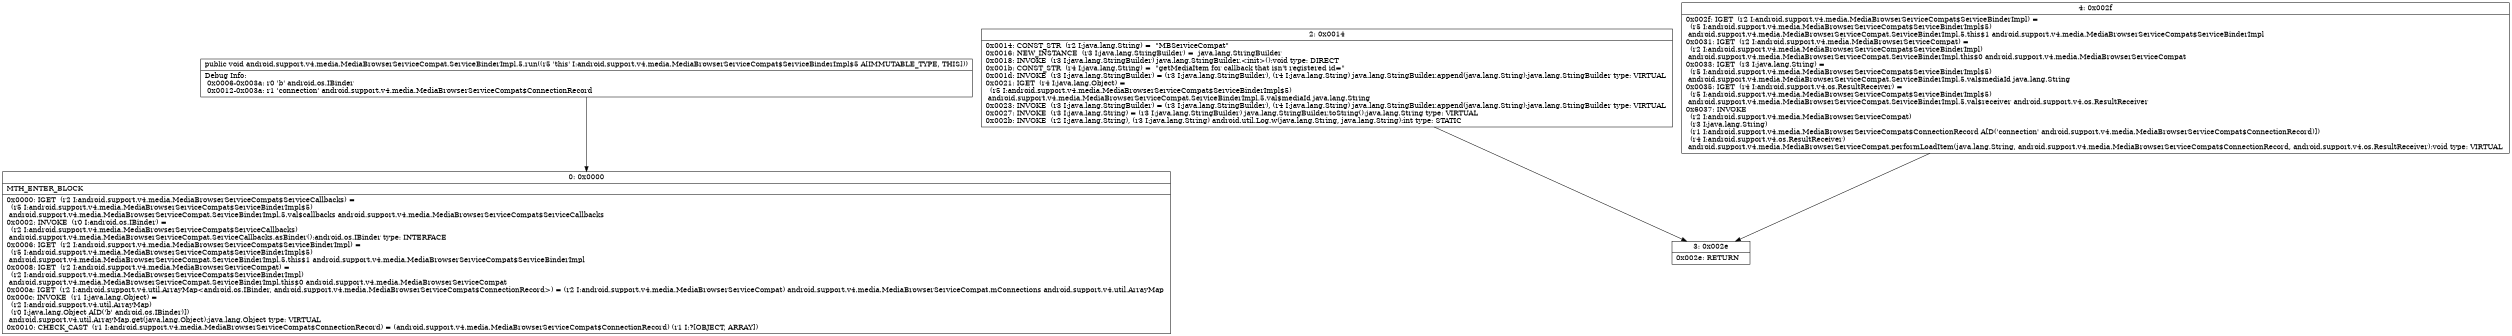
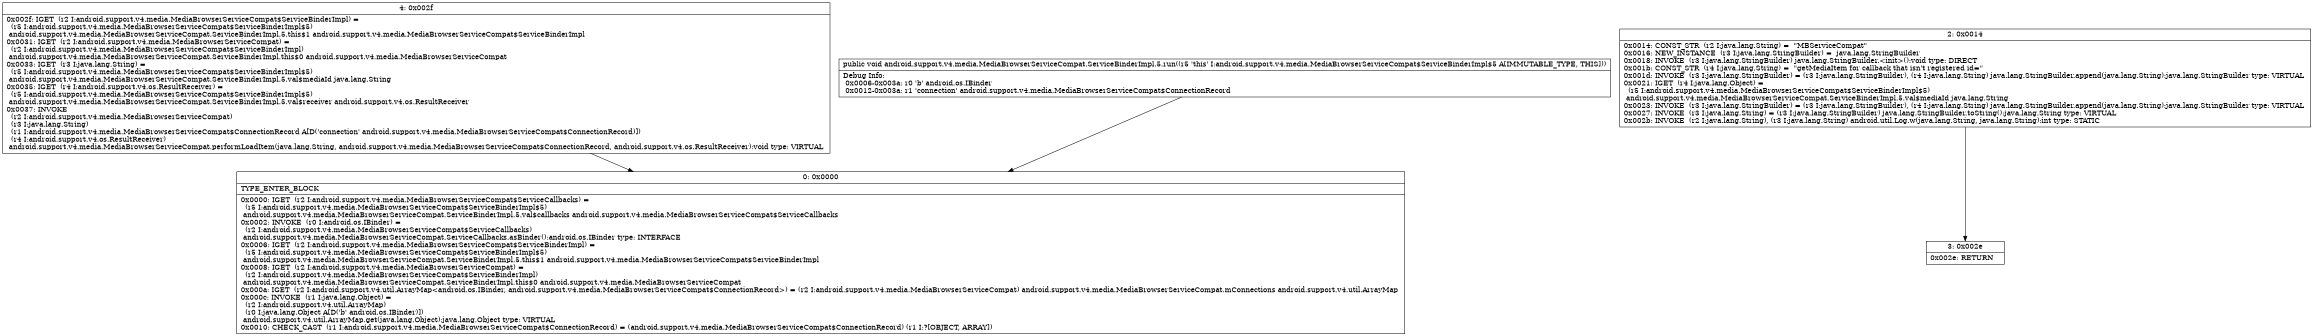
  digraph {
    node [shape=record]
-   n1 [label="{0\:\ 0x0000|MTH_ENTER_BLOCK\l|0x0000: IGET  (r2 I:android.support.v4.media.MediaBrowserServiceCompat$ServiceCallbacks) = \l  (r5 I:android.support.v4.media.MediaBrowserServiceCompat$ServiceBinderImpl$5)\l android.support.v4.media.MediaBrowserServiceCompat.ServiceBinderImpl.5.val$callbacks android.support.v4.media.MediaBrowserServiceCompat$ServiceCallbacks \l0x0002: INVOKE  (r0 I:android.os.IBinder) = \l  (r2 I:android.support.v4.media.MediaBrowserServiceCompat$ServiceCallbacks)\l android.support.v4.media.MediaBrowserServiceCompat.ServiceCallbacks.asBinder():android.os.IBinder type: INTERFACE \l0x0006: IGET  (r2 I:android.support.v4.media.MediaBrowserServiceCompat$ServiceBinderImpl) = \l  (r5 I:android.support.v4.media.MediaBrowserServiceCompat$ServiceBinderImpl$5)\l android.support.v4.media.MediaBrowserServiceCompat.ServiceBinderImpl.5.this$1 android.support.v4.media.MediaBrowserServiceCompat$ServiceBinderImpl \l0x0008: IGET  (r2 I:android.support.v4.media.MediaBrowserServiceCompat) = \l  (r2 I:android.support.v4.media.MediaBrowserServiceCompat$ServiceBinderImpl)\l android.support.v4.media.MediaBrowserServiceCompat.ServiceBinderImpl.this$0 android.support.v4.media.MediaBrowserServiceCompat \l0x000a: IGET  (r2 I:android.support.v4.util.ArrayMap\<android.os.IBinder, android.support.v4.media.MediaBrowserServiceCompat$ConnectionRecord\>) = (r2 I:android.support.v4.media.MediaBrowserServiceCompat) android.support.v4.media.MediaBrowserServiceCompat.mConnections android.support.v4.util.ArrayMap \l0x000c: INVOKE  (r1 I:java.lang.Object) = \l  (r2 I:android.support.v4.util.ArrayMap)\l  (r0 I:java.lang.Object A[D('b' android.os.IBinder)])\l android.support.v4.util.ArrayMap.get(java.lang.Object):java.lang.Object type: VIRTUAL \l0x0010: CHECK_CAST  (r1 I:android.support.v4.media.MediaBrowserServiceCompat$ConnectionRecord) = (android.support.v4.media.MediaBrowserServiceCompat$ConnectionRecord) (r1 I:?[OBJECT, ARRAY]) \l}"]
+   n1 [label="{0\:\ 0x0000|TYPE_ENTER_BLOCK\l|0x0000: IGET  (r2 I:android.support.v4.media.MediaBrowserServiceCompat$ServiceCallbacks) = \l  (r5 I:android.support.v4.media.MediaBrowserServiceCompat$ServiceBinderImpl$5)\l android.support.v4.media.MediaBrowserServiceCompat.ServiceBinderImpl.5.val$callbacks android.support.v4.media.MediaBrowserServiceCompat$ServiceCallbacks \l0x0002: INVOKE  (r0 I:android.os.IBinder) = \l  (r2 I:android.support.v4.media.MediaBrowserServiceCompat$ServiceCallbacks)\l android.support.v4.media.MediaBrowserServiceCompat.ServiceCallbacks.asBinder():android.os.IBinder type: INTERFACE \l0x0006: IGET  (r2 I:android.support.v4.media.MediaBrowserServiceCompat$ServiceBinderImpl) = \l  (r5 I:android.support.v4.media.MediaBrowserServiceCompat$ServiceBinderImpl$5)\l android.support.v4.media.MediaBrowserServiceCompat.ServiceBinderImpl.5.this$1 android.support.v4.media.MediaBrowserServiceCompat$ServiceBinderImpl \l0x0008: IGET  (r2 I:android.support.v4.media.MediaBrowserServiceCompat) = \l  (r2 I:android.support.v4.media.MediaBrowserServiceCompat$ServiceBinderImpl)\l android.support.v4.media.MediaBrowserServiceCompat.ServiceBinderImpl.this$0 android.support.v4.media.MediaBrowserServiceCompat \l0x000a: IGET  (r2 I:android.support.v4.util.ArrayMap\<android.os.IBinder, android.support.v4.media.MediaBrowserServiceCompat$ConnectionRecord\>) = (r2 I:android.support.v4.media.MediaBrowserServiceCompat) android.support.v4.media.MediaBrowserServiceCompat.mConnections android.support.v4.util.ArrayMap \l0x000c: INVOKE  (r1 I:java.lang.Object) = \l  (r2 I:android.support.v4.util.ArrayMap)\l  (r0 I:java.lang.Object A[D('b' android.os.IBinder)])\l android.support.v4.util.ArrayMap.get(java.lang.Object):java.lang.Object type: VIRTUAL \l0x0010: CHECK_CAST  (r1 I:android.support.v4.media.MediaBrowserServiceCompat$ConnectionRecord) = (android.support.v4.media.MediaBrowserServiceCompat$ConnectionRecord) (r1 I:?[OBJECT, ARRAY]) \l}"]
    n2 [label="{2\:\ 0x0014|0x0014: CONST_STR  (r2 I:java.lang.String) =  \"MBServiceCompat\" \l0x0016: NEW_INSTANCE  (r3 I:java.lang.StringBuilder) =  java.lang.StringBuilder \l0x0018: INVOKE  (r3 I:java.lang.StringBuilder) java.lang.StringBuilder.\<init\>():void type: DIRECT \l0x001b: CONST_STR  (r4 I:java.lang.String) =  \"getMediaItem for callback that isn't registered id=\" \l0x001d: INVOKE  (r3 I:java.lang.StringBuilder) = (r3 I:java.lang.StringBuilder), (r4 I:java.lang.String) java.lang.StringBuilder.append(java.lang.String):java.lang.StringBuilder type: VIRTUAL \l0x0021: IGET  (r4 I:java.lang.Object) = \l  (r5 I:android.support.v4.media.MediaBrowserServiceCompat$ServiceBinderImpl$5)\l android.support.v4.media.MediaBrowserServiceCompat.ServiceBinderImpl.5.val$mediaId java.lang.String \l0x0023: INVOKE  (r3 I:java.lang.StringBuilder) = (r3 I:java.lang.StringBuilder), (r4 I:java.lang.String) java.lang.StringBuilder.append(java.lang.String):java.lang.StringBuilder type: VIRTUAL \l0x0027: INVOKE  (r3 I:java.lang.String) = (r3 I:java.lang.StringBuilder) java.lang.StringBuilder.toString():java.lang.String type: VIRTUAL \l0x002b: INVOKE  (r2 I:java.lang.String), (r3 I:java.lang.String) android.util.Log.w(java.lang.String, java.lang.String):int type: STATIC \l}"]
    n3 [label="{3\:\ 0x002e|0x002e: RETURN   \l}"]
-   n4 [label="{4\:\ 0x002f|0x002f: IGET  (r2 I:android.support.v4.media.MediaBrowserServiceCompat$ServiceBinderImpl) = \l  (r5 I:android.support.v4.media.MediaBrowserServiceCompat$ServiceBinderImpl$5)\l android.support.v4.media.MediaBrowserServiceCompat.ServiceBinderImpl.5.this$1 android.support.v4.media.MediaBrowserServiceCompat$ServiceBinderImpl \l0x0031: IGET  (r2 I:android.support.v4.media.MediaBrowserServiceCompat) = \l  (r2 I:android.support.v4.media.MediaBrowserServiceCompat$ServiceBinderImpl)\l android.support.v4.media.MediaBrowserServiceCompat.ServiceBinderImpl.this$0 android.support.v4.media.MediaBrowserServiceCompat \l0x0033: IGET  (r3 I:java.lang.String) = \l  (r5 I:android.support.v4.media.MediaBrowserServiceCompat$ServiceBinderImpl$5)\l android.support.v4.media.MediaBrowserServiceCompat.ServiceBinderImpl.5.val$mediaId java.lang.String \l0x0035: IGET  (r4 I:android.support.v4.os.ResultReceiver) = \l  (r5 I:android.support.v4.media.MediaBrowserServiceCompat$ServiceBinderImpl$5)\l android.support.v4.media.MediaBrowserServiceCompat.ServiceBinderImpl.5.val$receiver android.support.v4.os.ResultReceiver \l0x6037: INVOKE  \l  (r2 I:android.support.v4.media.MediaBrowserServiceCompat)\l  (r3 I:java.lang.String)\l  (r1 I:android.support.v4.media.MediaBrowserServiceCompat$ConnectionRecord A[D('connection' android.support.v4.media.MediaBrowserServiceCompat$ConnectionRecord)])\l  (r4 I:android.support.v4.os.ResultReceiver)\l android.support.v4.media.MediaBrowserServiceCompat.performLoadItem(java.lang.String, android.support.v4.media.MediaBrowserServiceCompat$ConnectionRecord, android.support.v4.os.ResultReceiver):void type: VIRTUAL \l}"]
+   n4 [label="{4\:\ 0x002f|0x002f: IGET  (r2 I:android.support.v4.media.MediaBrowserServiceCompat$ServiceBinderImpl) = \l  (r5 I:android.support.v4.media.MediaBrowserServiceCompat$ServiceBinderImpl$5)\l android.support.v4.media.MediaBrowserServiceCompat.ServiceBinderImpl.5.this$1 android.support.v4.media.MediaBrowserServiceCompat$ServiceBinderImpl \l0x0031: IGET  (r2 I:android.support.v4.media.MediaBrowserServiceCompat) = \l  (r2 I:android.support.v4.media.MediaBrowserServiceCompat$ServiceBinderImpl)\l android.support.v4.media.MediaBrowserServiceCompat.ServiceBinderImpl.this$0 android.support.v4.media.MediaBrowserServiceCompat \l0x0033: IGET  (r3 I:java.lang.String) = \l  (r5 I:android.support.v4.media.MediaBrowserServiceCompat$ServiceBinderImpl$5)\l android.support.v4.media.MediaBrowserServiceCompat.ServiceBinderImpl.5.val$mediaId java.lang.String \l0x0035: IGET  (r4 I:android.support.v4.os.ResultReceiver) = \l  (r5 I:android.support.v4.media.MediaBrowserServiceCompat$ServiceBinderImpl$5)\l android.support.v4.media.MediaBrowserServiceCompat.ServiceBinderImpl.5.val$receiver android.support.v4.os.ResultReceiver \l0x0037: INVOKE  \l  (r2 I:android.support.v4.media.MediaBrowserServiceCompat)\l  (r3 I:java.lang.String)\l  (r1 I:android.support.v4.media.MediaBrowserServiceCompat$ConnectionRecord A[D('connection' android.support.v4.media.MediaBrowserServiceCompat$ConnectionRecord)])\l  (r4 I:android.support.v4.os.ResultReceiver)\l android.support.v4.media.MediaBrowserServiceCompat.performLoadItem(java.lang.String, android.support.v4.media.MediaBrowserServiceCompat$ConnectionRecord, android.support.v4.os.ResultReceiver):void type: VIRTUAL \l}"]
    n5 [label="{public void android.support.v4.media.MediaBrowserServiceCompat.ServiceBinderImpl.5.run((r5 'this' I:android.support.v4.media.MediaBrowserServiceCompat$ServiceBinderImpl$5 A[IMMUTABLE_TYPE, THIS]))  | Debug Info:\l  0x0006\-0x003a: r0 'b' android.os.IBinder\l  0x0012\-0x003a: r1 'connection' android.support.v4.media.MediaBrowserServiceCompat$ConnectionRecord\l}"]
    n2 -> n3
-   n4 -> n3
+   n4 -> n1
    n5 -> n1
  }
